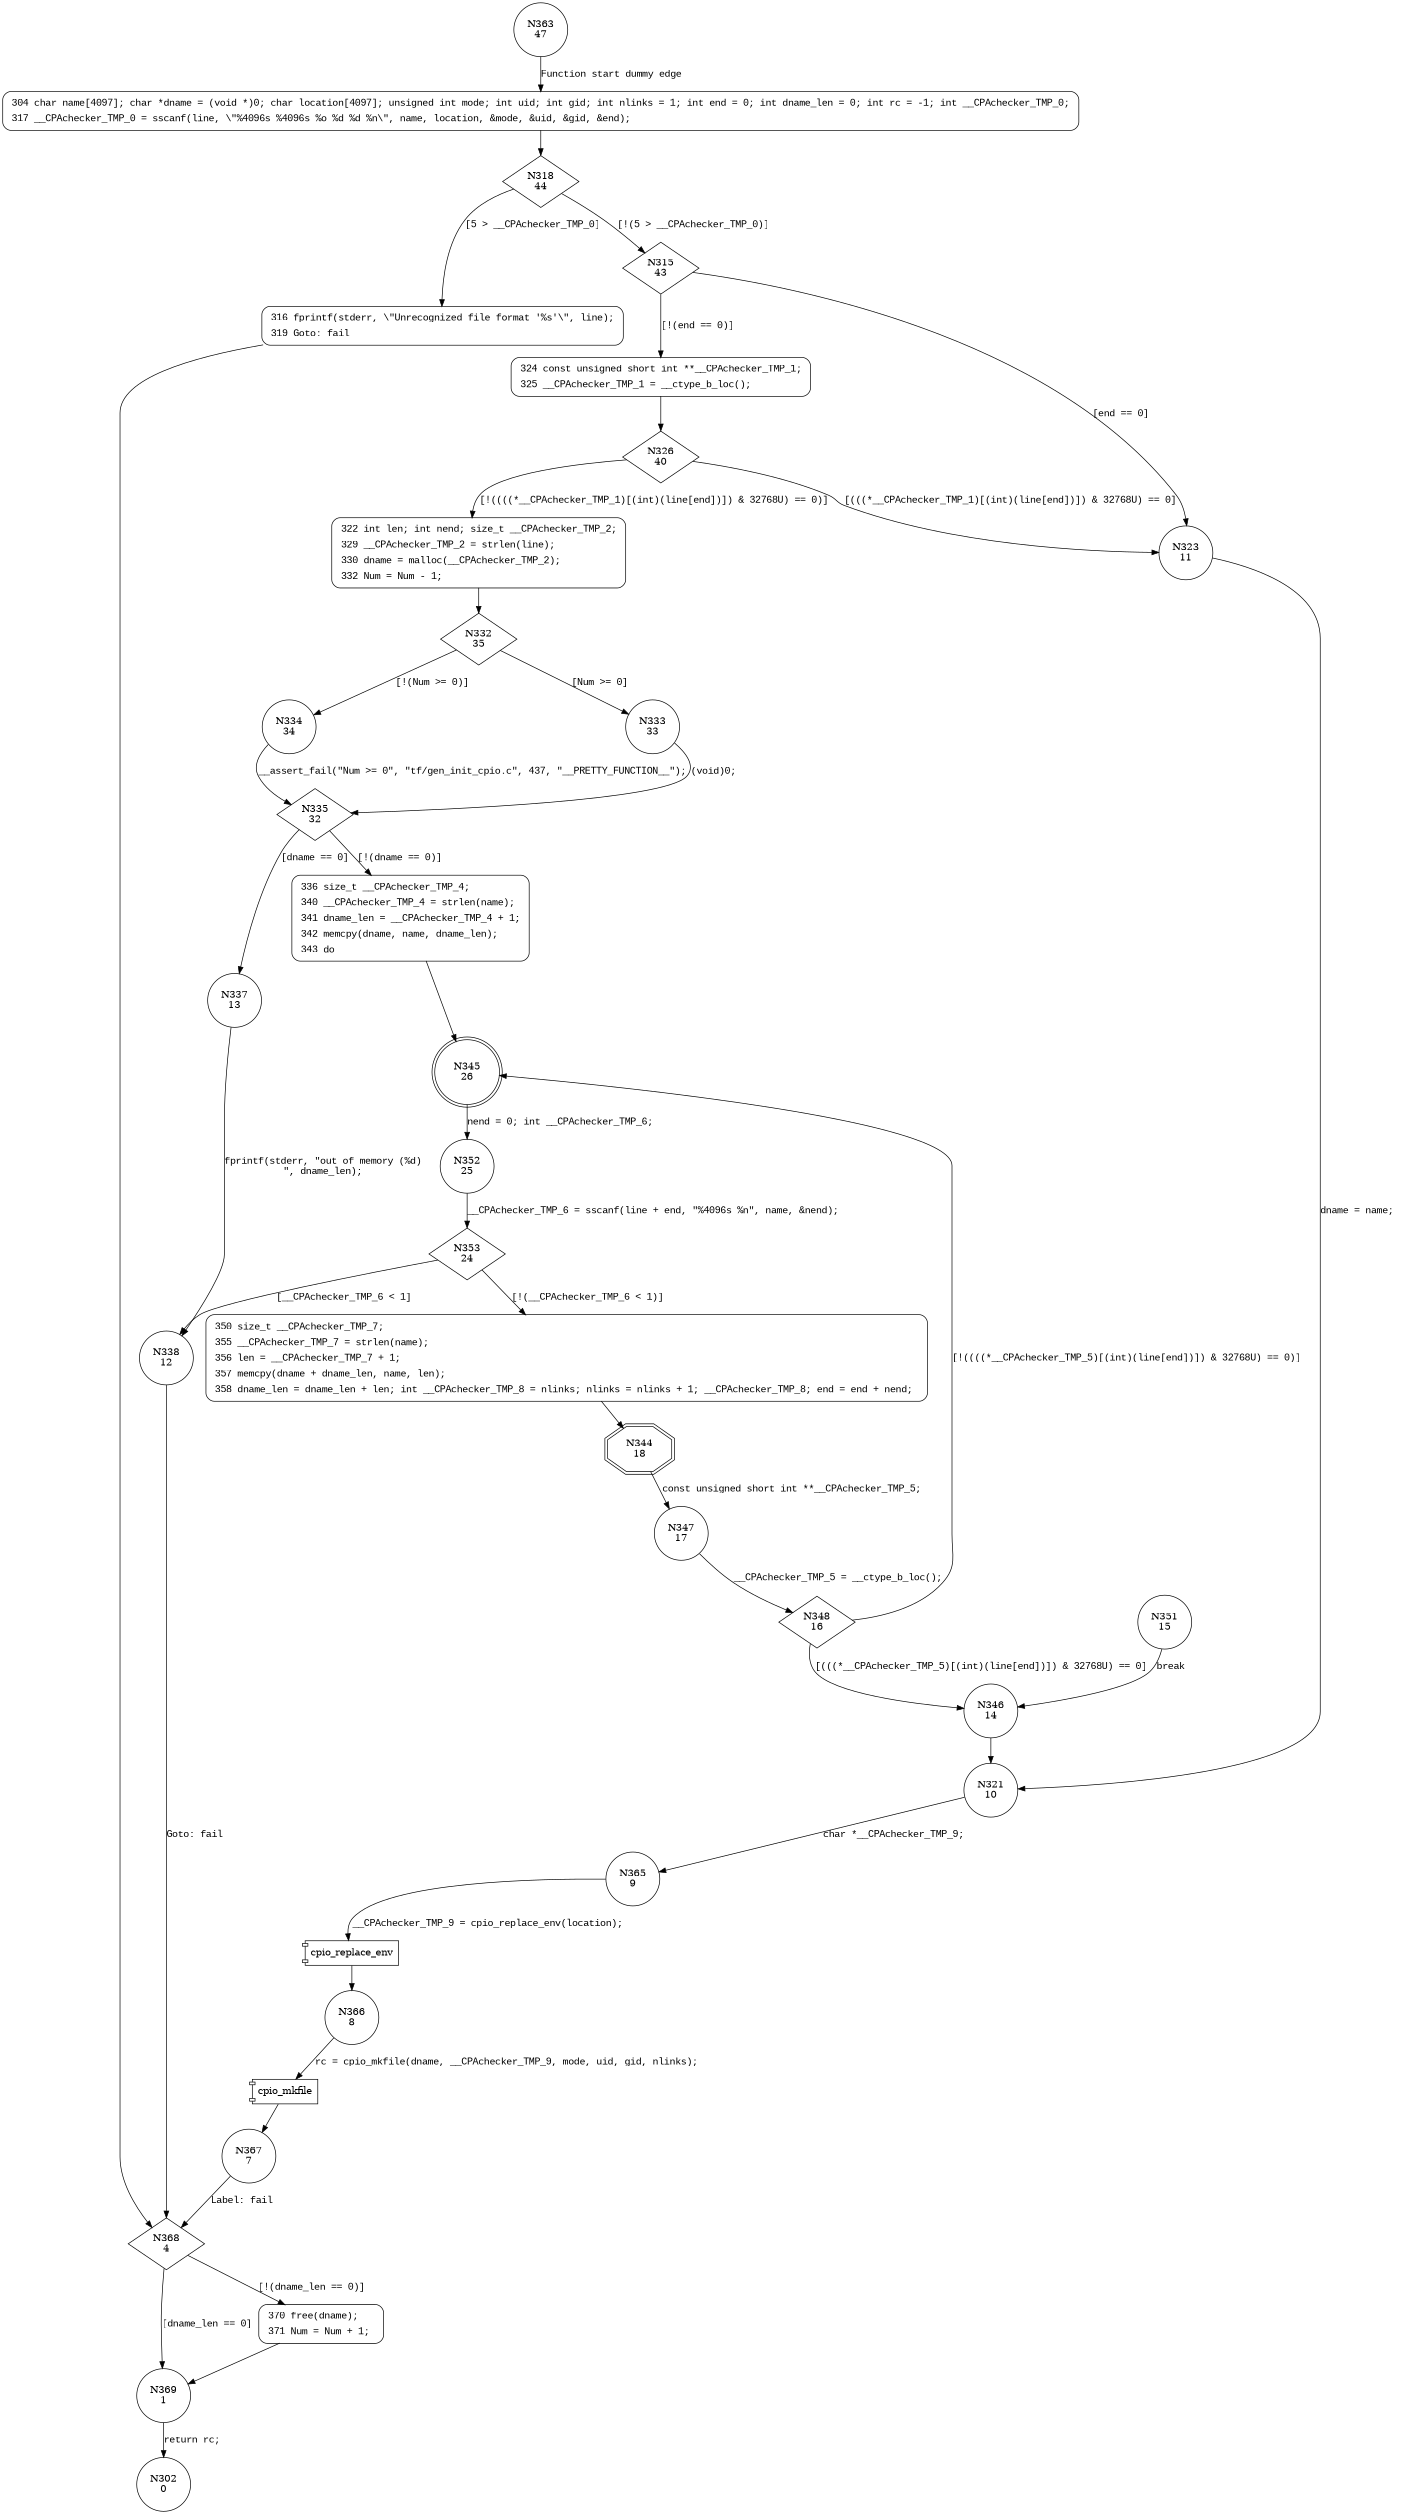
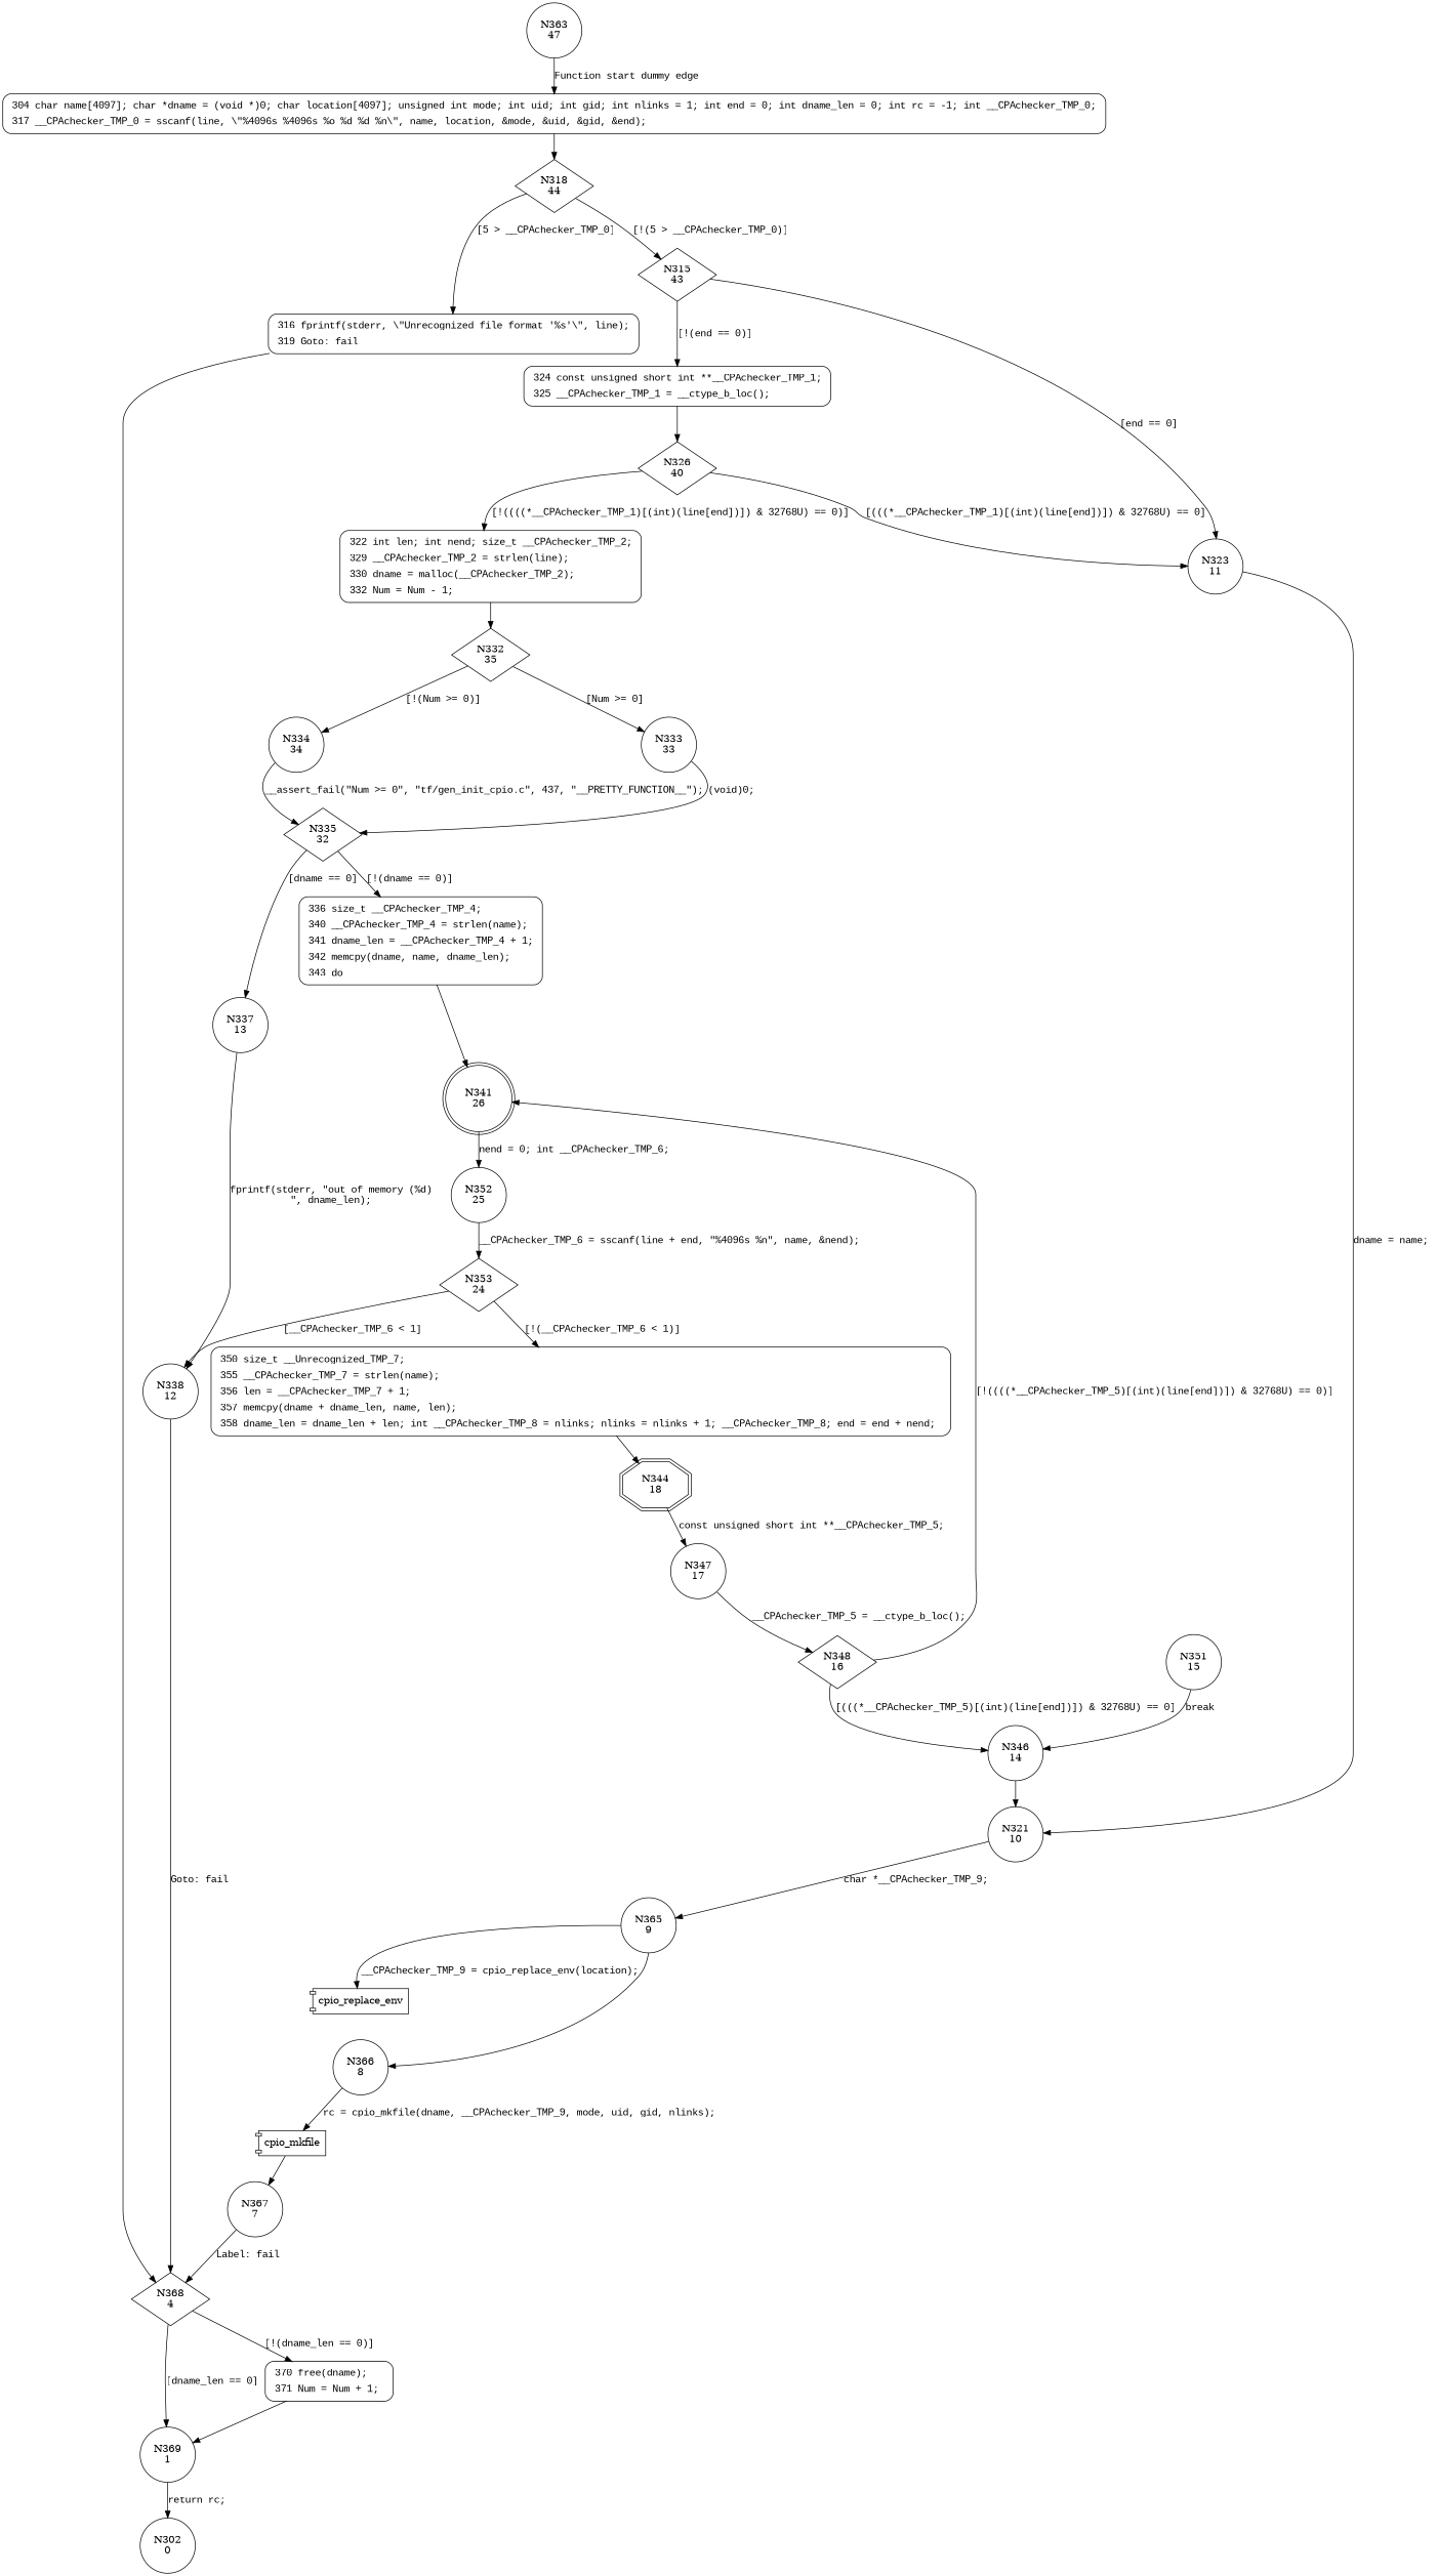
  digraph {
    node [shape=circle]
    edge [fontname="Courier New"]
    n1 [label="N363\n47"]
    n2 [fillcolor=white fontname="Courier New" label=<<table border="0" cellborder="0" cellpadding="3" bgcolor="white"><tr><td align="right">304</td><td align="left">char name[4097]; char *dname = (void *)0; char location[4097]; unsigned int mode; int uid; int gid; int nlinks = 1; int end = 0; int dname_len = 0; int rc = -1; int __CPAchecker_TMP_0;</td></tr><tr><td align="right">317</td><td align="left">__CPAchecker_TMP_0 = sscanf(line, \"%4096s %4096s %o %d %d %n\", name, location, &amp;mode, &amp;uid, &amp;gid, &amp;end);</td></tr></table>> penwidth=1 shape=Mrecord style="filled,bold"]
    n3 [label="N318\n44" shape=diamond]
    n4 [fillcolor=white fontname="Courier New" label=<<table border="0" cellborder="0" cellpadding="3" bgcolor="white"><tr><td align="right">316</td><td align="left">fprintf(stderr, \"Unrecognized file format '%s'\", line);</td></tr><tr><td align="right">319</td><td align="left">Goto: fail</td></tr></table>> penwidth=1 shape=Mrecord style="filled,bold"]
    n5 [label="N315\n43" shape=diamond]
    n6 [label="N368\n4" shape=diamond]
    n7 [label="N323\n11"]
    n8 [fillcolor=white fontname="Courier New" label=<<table border="0" cellborder="0" cellpadding="3" bgcolor="white"><tr><td align="right">324</td><td align="left">const unsigned short int **__CPAchecker_TMP_1;</td></tr><tr><td align="right">325</td><td align="left">__CPAchecker_TMP_1 = __ctype_b_loc();</td></tr></table>> penwidth=1 shape=Mrecord style="filled,bold"]
    n9 [label="N369\n1"]
    n10 [fillcolor=white fontname="Courier New" label=<<table border="0" cellborder="0" cellpadding="3" bgcolor="white"><tr><td align="right">370</td><td align="left">free(dname);</td></tr><tr><td align="right">371</td><td align="left">Num = Num + 1; </td></tr></table>> penwidth=1 shape=Mrecord style="filled,bold"]
    n11 [label="N321\n10"]
    n12 [label="N326\n40" shape=diamond]
    n13 [label="N365\n9"]
    n14 [fillcolor=white fontname="Courier New" label=<<table border="0" cellborder="0" cellpadding="3" bgcolor="white"><tr><td align="right">322</td><td align="left">int len; int nend; size_t __CPAchecker_TMP_2;</td></tr><tr><td align="right">329</td><td align="left">__CPAchecker_TMP_2 = strlen(line);</td></tr><tr><td align="right">330</td><td align="left">dname = malloc(__CPAchecker_TMP_2);</td></tr><tr><td align="right">332</td><td align="left">Num = Num - 1;</td></tr></table>> penwidth=1 shape=Mrecord style="filled,bold"]
    n15 [label="N332\n35" shape=diamond]
    n16 [label="N333\n33"]
    n17 [label="N334\n34"]
    n18 [label="N335\n32" shape=diamond]
    n19 [label="N337\n13"]
    n20 [fillcolor=white fontname="Courier New" label=<<table border="0" cellborder="0" cellpadding="3" bgcolor="white"><tr><td align="right">336</td><td align="left">size_t __CPAchecker_TMP_4;</td></tr><tr><td align="right">340</td><td align="left">__CPAchecker_TMP_4 = strlen(name);</td></tr><tr><td align="right">341</td><td align="left">dname_len = __CPAchecker_TMP_4 + 1;</td></tr><tr><td align="right">342</td><td align="left">memcpy(dname, name, dname_len);</td></tr><tr><td align="right">343</td><td align="left">do</td></tr></table>> penwidth=1 shape=Mrecord style="filled,bold"]
    n21 [label="N338\n12"]
-   n22 [label="N345\n26" shape=doublecircle]
+   n22 [label="N341\n26" shape=doublecircle]
    n23 [label="N352\n25"]
    n24 [label="N353\n24" shape=diamond]
-   n25 [fillcolor=white fontname="Courier New" label=<<table border="0" cellborder="0" cellpadding="3" bgcolor="white"><tr><td align="right">350</td><td align="left">size_t __CPAchecker_TMP_7;</td></tr><tr><td align="right">355</td><td align="left">__CPAchecker_TMP_7 = strlen(name);</td></tr><tr><td align="right">356</td><td align="left">len = __CPAchecker_TMP_7 + 1;</td></tr><tr><td align="right">357</td><td align="left">memcpy(dname + dname_len, name, len);</td></tr><tr><td align="right">358</td><td align="left">dname_len = dname_len + len; int __CPAchecker_TMP_8 = nlinks; nlinks = nlinks + 1; __CPAchecker_TMP_8; end = end + nend; </td></tr></table>> penwidth=1 shape=Mrecord style="filled,bold"]
+   n25 [fillcolor=white fontname="Courier New" label=<<table border="0" cellborder="0" cellpadding="3" bgcolor="white"><tr><td align="right">350</td><td align="left">size_t __Unrecognized_TMP_7;</td></tr><tr><td align="right">355</td><td align="left">__CPAchecker_TMP_7 = strlen(name);</td></tr><tr><td align="right">356</td><td align="left">len = __CPAchecker_TMP_7 + 1;</td></tr><tr><td align="right">357</td><td align="left">memcpy(dname + dname_len, name, len);</td></tr><tr><td align="right">358</td><td align="left">dname_len = dname_len + len; int __CPAchecker_TMP_8 = nlinks; nlinks = nlinks + 1; __CPAchecker_TMP_8; end = end + nend; </td></tr></table>> penwidth=1 shape=Mrecord style="filled,bold"]
    n26 [label="N351\n15"]
    n27 [label="N346\n14"]
    n28 [label="N344\n18" shape=doubleoctagon]
    n29 [label="N347\n17"]
    n30 [label="N348\n16" shape=diamond]
    n31 [label=cpio_replace_env shape=component]
    n32 [label="N366\n8"]
    n33 [label=cpio_mkfile shape=component]
    n34 [label="N367\n7"]
    n35 [label="N302\n0"]
    n1 -> n2 [label="Function start dummy edge"]
    n2 -> n3 [fontname=""]
    n3 -> n4 [label="[5 > __CPAchecker_TMP_0]"]
    n3 -> n5 [label="[!(5 > __CPAchecker_TMP_0)]"]
    n4 -> n6 [fontname=""]
    n5 -> n7 [label="[end == 0]"]
    n5 -> n8 [label="[!(end == 0)]"]
    n6 -> n9 [label="[dname_len == 0]"]
    n6 -> n10 [label="[!(dname_len == 0)]"]
    n7 -> n11 [label="dname = name; "]
    n8 -> n12 [fontname=""]
    n9 -> n35 [label="return rc;"]
    n10 -> n9 [fontname=""]
    n11 -> n13 [label="char *__CPAchecker_TMP_9;"]
    n12 -> n7 [label="[(((*__CPAchecker_TMP_1)[(int)(line[end])]) & 32768U) == 0]"]
    n12 -> n14 [label="[!((((*__CPAchecker_TMP_1)[(int)(line[end])]) & 32768U) == 0)]"]
    n13 -> n31 [label="__CPAchecker_TMP_9 = cpio_replace_env(location);"]
    n14 -> n15 [fontname=""]
    n15 -> n16 [label="[Num >= 0]"]
    n15 -> n17 [label="[!(Num >= 0)]"]
    n16 -> n18 [label="(void)0;"]
    n17 -> n18 [label="__assert_fail(\"Num >= 0\", \"tf/gen_init_cpio.c\", 437, \"__PRETTY_FUNCTION__\");"]
    n18 -> n19 [label="[dname == 0]"]
    n18 -> n20 [label="[!(dname == 0)]"]
    n19 -> n21 [label="fprintf(stderr, \"out of memory (%d)\n\", dname_len);"]
    n20 -> n22 [fontname=""]
    n21 -> n6 [label="Goto: fail"]
    n22 -> n23 [label="nend = 0; int __CPAchecker_TMP_6;"]
    n23 -> n24 [label="__CPAchecker_TMP_6 = sscanf(line + end, \"%4096s %n\", name, &nend);"]
    n24 -> n21 [label="[__CPAchecker_TMP_6 < 1]"]
    n24 -> n25 [label="[!(__CPAchecker_TMP_6 < 1)]"]
    n25 -> n28 [fontname=""]
    n26 -> n27 [label=break]
    n27 -> n11
    n28 -> n29 [label="const unsigned short int **__CPAchecker_TMP_5;"]
    n29 -> n30 [label="__CPAchecker_TMP_5 = __ctype_b_loc();"]
    n30 -> n22 [label="[!((((*__CPAchecker_TMP_5)[(int)(line[end])]) & 32768U) == 0)]"]
    n30 -> n27 [label="[(((*__CPAchecker_TMP_5)[(int)(line[end])]) & 32768U) == 0]"]
-   n31 -> n32
+   n13 -> n32
    n32 -> n33 [label="rc = cpio_mkfile(dname, __CPAchecker_TMP_9, mode, uid, gid, nlinks);"]
    n33 -> n34
    n34 -> n6 [label="Label: fail"]
  }
